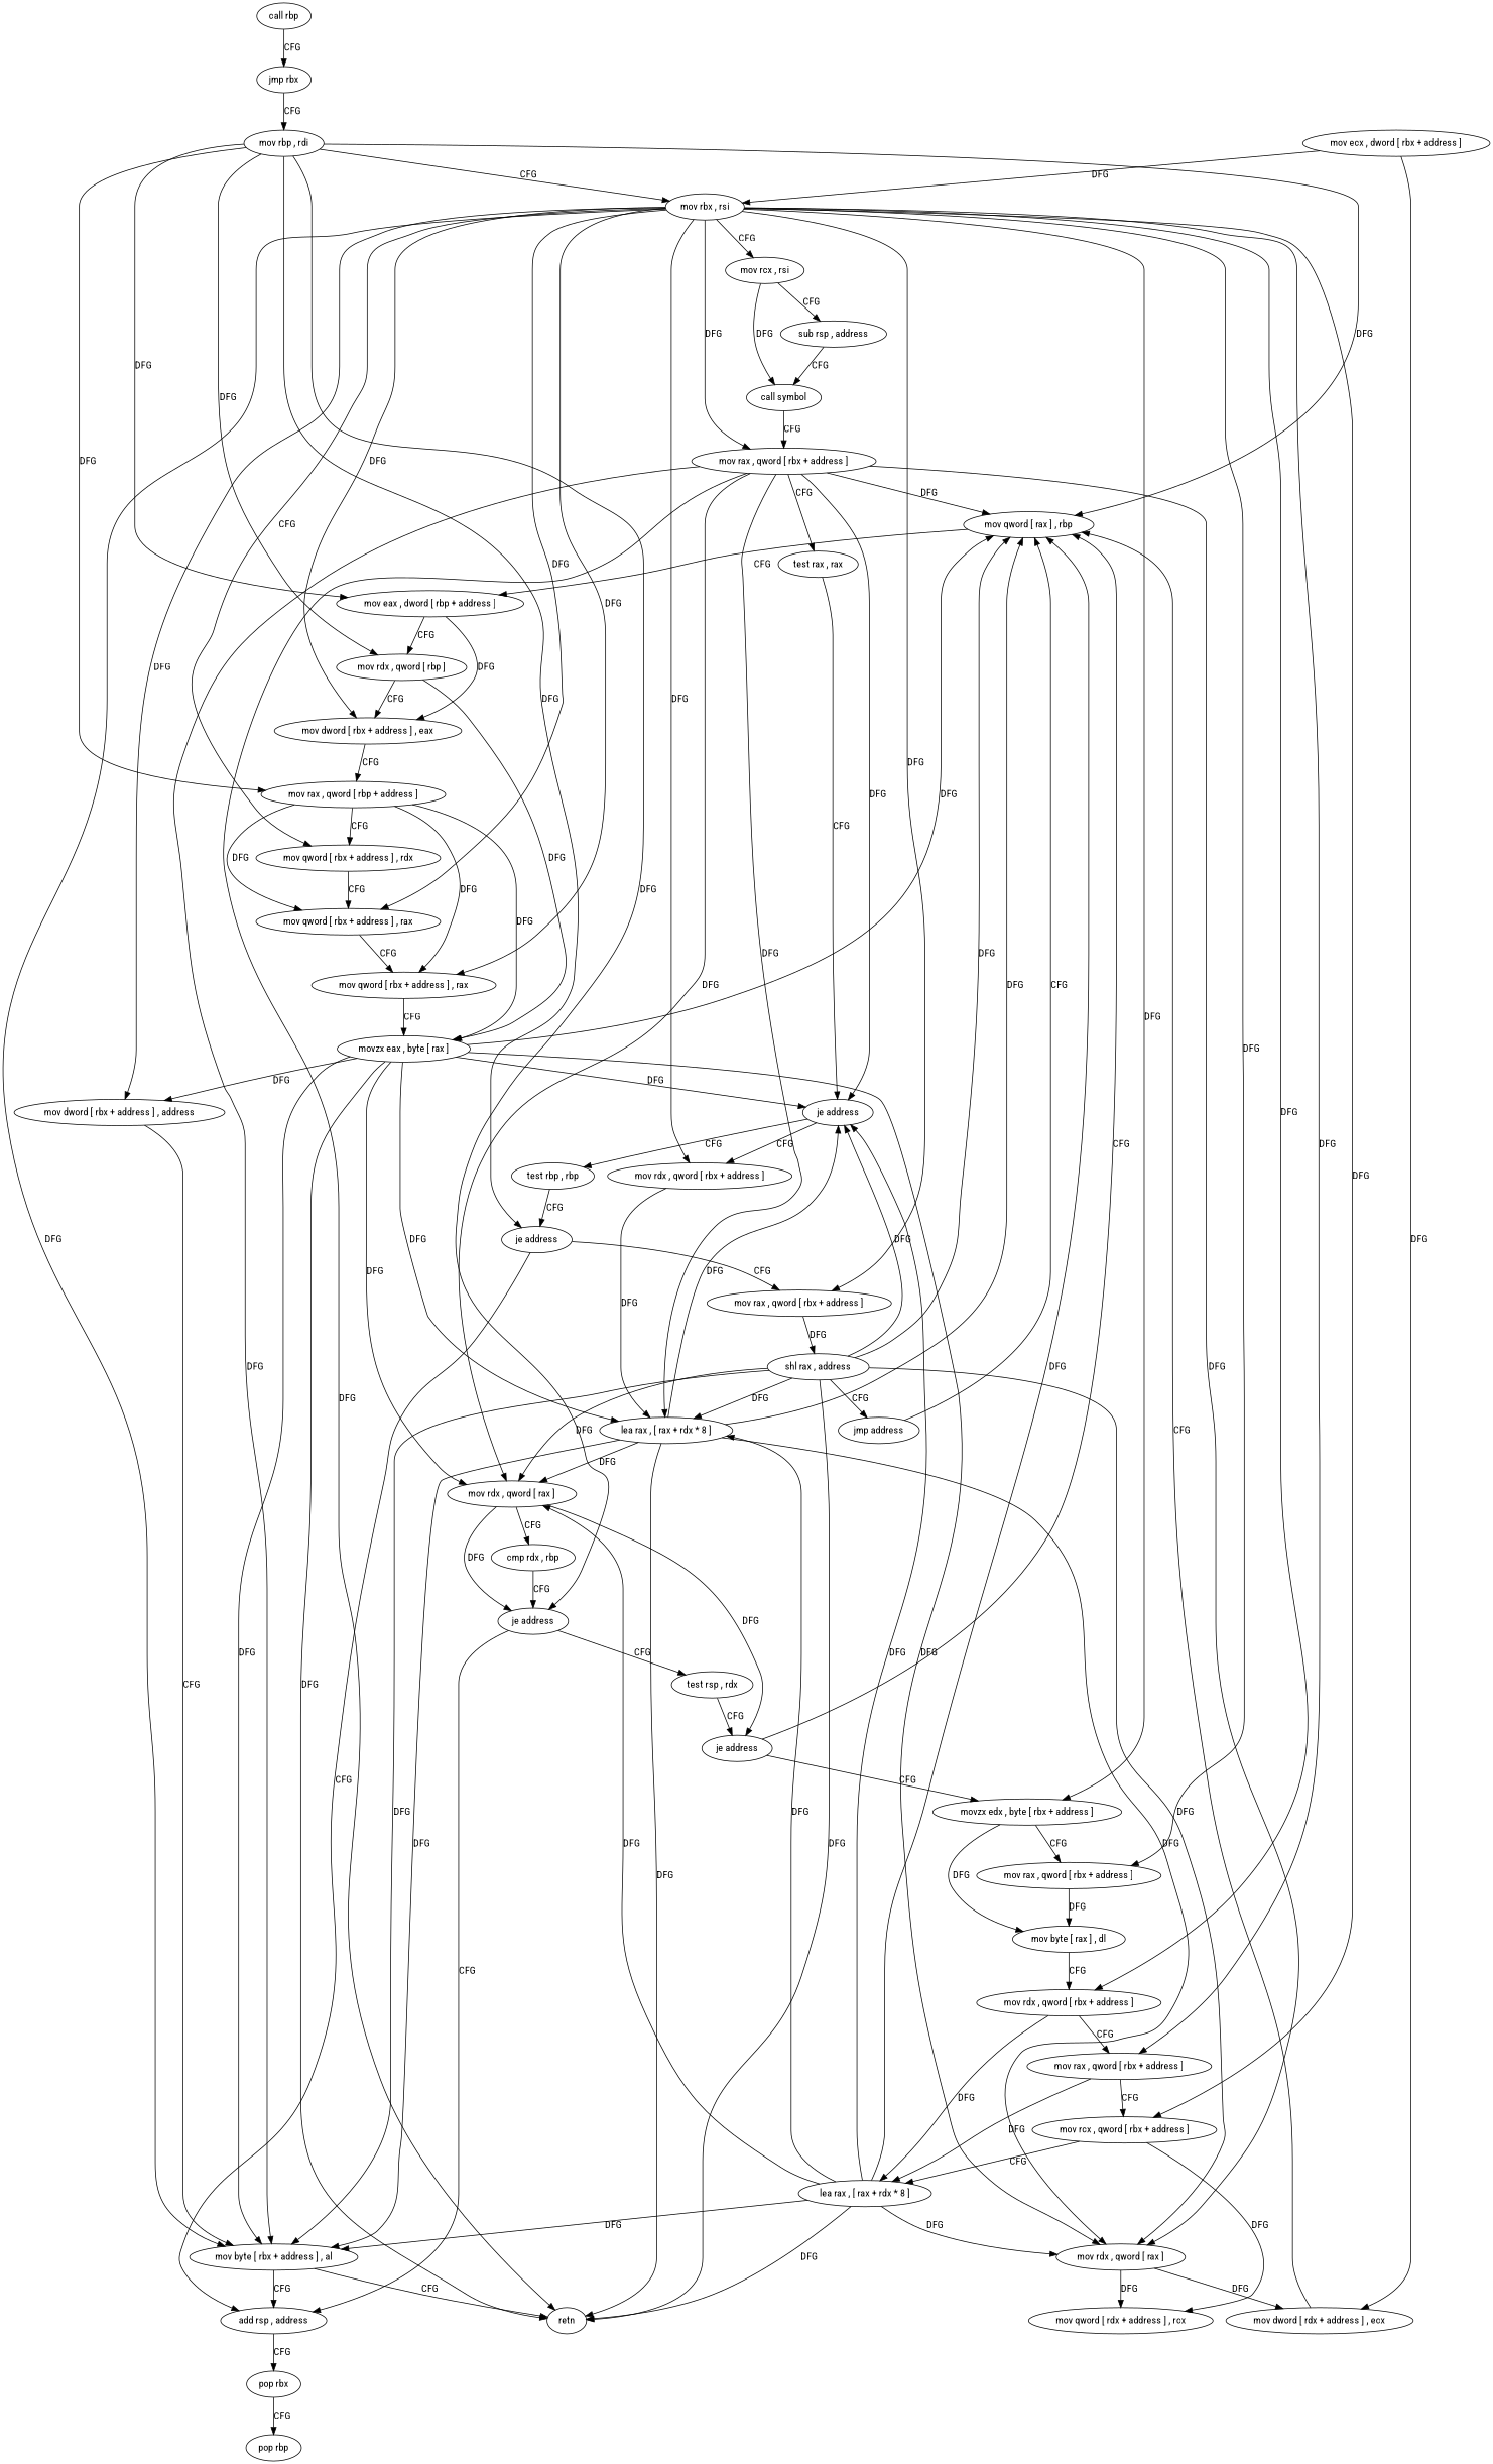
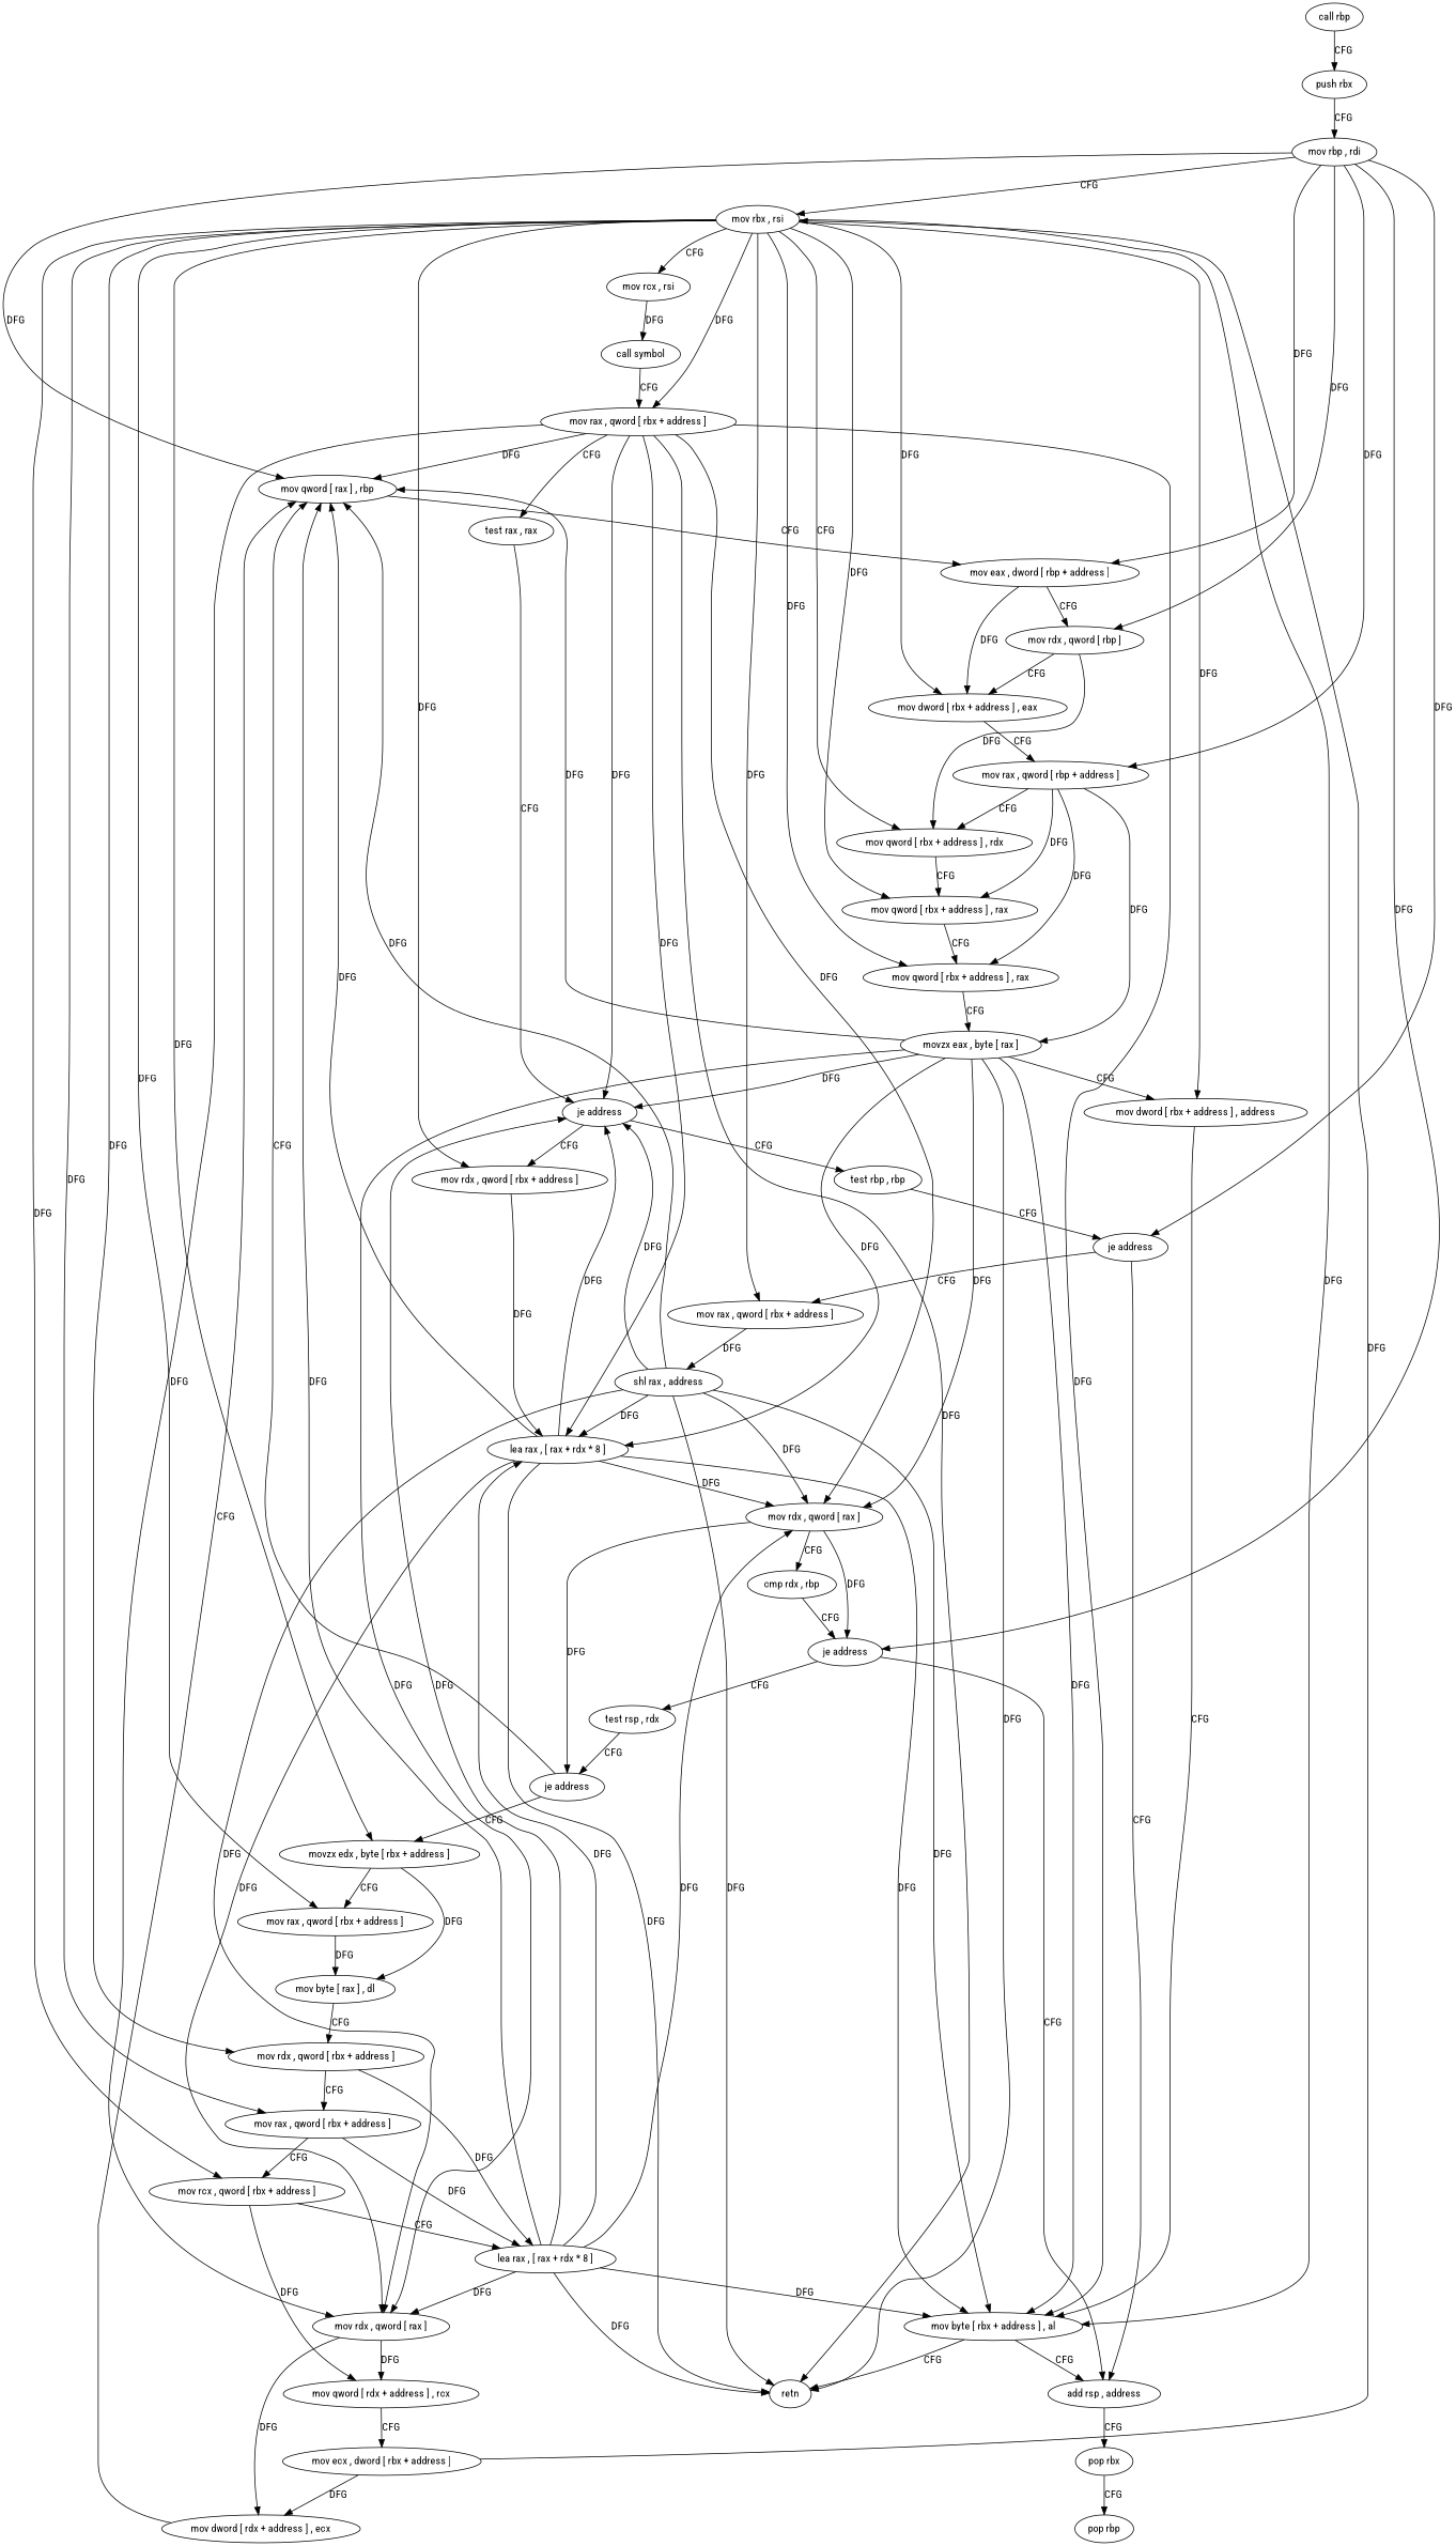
  digraph {
    fontname="Roboto Condensed"
    node [fontname="Roboto Condensed"]
    edge [fontname="Roboto Condensed"]
    n1 [label="call rbp"]
-   n2 [label="jmp rbx"]
+   n2 [label="push rbx"]
    n3 [label="mov rbp , rdi"]
    n4 [label="mov rbx , rsi"]
    n5 [label="je address"]
    n6 [label="je address"]
    n7 [label="mov qword [ rax ] , rbp"]
    n8 [label="mov eax , dword [ rbp + address ]"]
    n9 [label="mov rdx , qword [ rbp ]"]
    n10 [label="mov rax , qword [ rbp + address ]"]
    n11 [label="mov rcx , rsi"]
    n12 [label="mov rax , qword [ rbx + address ]"]
    n13 [label="mov rdx , qword [ rbx + address ]"]
    n14 [label="mov rax , qword [ rbx + address ]"]
    n15 [label="movzx edx , byte [ rbx + address ]"]
    n16 [label="mov dword [ rbx + address ] , eax"]
    n17 [label="mov qword [ rbx + address ] , rdx"]
    n18 [label="mov qword [ rbx + address ] , rax"]
    n19 [label="mov qword [ rbx + address ] , rax"]
    n20 [label="mov dword [ rbx + address ] , address"]
    n21 [label="mov byte [ rbx + address ] , al"]
    n22 [label="mov rax , qword [ rbx + address ]"]
    n23 [label="mov rdx , qword [ rbx + address ]"]
    n24 [label="mov rax , qword [ rbx + address ]"]
    n25 [label="mov rcx , qword [ rbx + address ]"]
    n26 [label="add rsp , address"]
    n27 [label="test rsp , rdx"]
    n28 [label="movzx eax , byte [ rax ]"]
-   n29 [label="sub rsp , address"]
    n30 [label="call symbol"]
    n31 [label="test rax , rax"]
    n32 [label="je address"]
    n33 [label="lea rax , [ rax + rdx * 8 ]"]
    n34 [label="mov rdx , qword [ rax ]"]
    n35 [label=retn]
    n36 [label="mov rdx , qword [ rax ]"]
    n37 [label="shl rax , address"]
    n38 [label="mov byte [ rax ] , dl"]
    n39 [label="lea rax , [ rax + rdx * 8 ]"]
    n40 [label="mov qword [ rdx + address ] , rcx"]
    n41 [label="mov ecx , dword [ rbx + address ]"]
    n42 [label="mov dword [ rdx + address ] , ecx"]
    n43 [label="test rbp , rbp"]
    n44 [label="cmp rdx , rbp"]
    n45 [label="je address"]
    n46 [label="pop rbx"]
    n47 [label="pop rbp"]
-   n48 [label="jmp address"]
    n1 -> n2 [label=CFG]
    n2 -> n3 [label=CFG]
    n3 -> n4 [label=CFG]
    n3 -> n5 [label=DFG]
    n3 -> n6 [label=DFG]
    n3 -> n7 [label=DFG]
    n3 -> n8 [label=DFG]
    n3 -> n9 [label=DFG]
    n3 -> n10 [label=DFG]
    n4 -> n11 [label=CFG]
    n4 -> n12 [label=DFG]
    n4 -> n13 [label=DFG]
    n4 -> n14 [label=DFG]
    n4 -> n15 [label=DFG]
    n4 -> n16 [label=DFG]
    n4 -> n17 [label=CFG]
    n4 -> n18 [label=DFG]
    n4 -> n19 [label=DFG]
    n4 -> n20 [label=DFG]
    n4 -> n21 [label=DFG]
    n4 -> n22 [label=DFG]
    n4 -> n23 [label=DFG]
    n4 -> n24 [label=DFG]
    n4 -> n25 [label=DFG]
    n5 -> n14 [label=CFG]
    n5 -> n26 [label=CFG]
    n6 -> n26 [label=CFG]
    n6 -> n27 [label=CFG]
    n7 -> n8 [label=CFG]
    n8 -> n9 [label=CFG]
    n8 -> n16 [label=DFG]
    n9 -> n16 [label=CFG]
-   n9 -> n28 [label=DFG]
+   n9 -> n17 [label=DFG]
    n10 -> n17 [label=CFG]
    n10 -> n18 [label=DFG]
    n10 -> n19 [label=DFG]
    n10 -> n28 [label=DFG]
-   n11 -> n29 [label=CFG]
    n11 -> n30 [label=DFG]
    n12 -> n7 [label=DFG]
    n12 -> n21 [label=DFG]
    n12 -> n31 [label=CFG]
    n12 -> n32 [label=DFG]
    n12 -> n33 [label=DFG]
    n12 -> n34 [label=DFG]
    n12 -> n35 [label=DFG]
    n12 -> n36 [label=DFG]
    n13 -> n33 [label=DFG]
    n14 -> n37 [label=DFG]
    n15 -> n22 [label=CFG]
    n15 -> n38 [label=DFG]
    n16 -> n10 [label=CFG]
    n17 -> n18 [label=CFG]
    n18 -> n19 [label=CFG]
    n19 -> n28 [label=CFG]
    n20 -> n21 [label=CFG]
    n21 -> n26 [label=CFG]
    n21 -> n35 [label=CFG]
    n22 -> n38 [label=DFG]
    n23 -> n24 [label=CFG]
    n23 -> n39 [label=DFG]
    n24 -> n25 [label=CFG]
    n24 -> n39 [label=DFG]
    n25 -> n39 [label=CFG]
    n25 -> n40 [label=DFG]
    n26 -> n46 [label=CFG]
    n27 -> n45 [label=CFG]
    n28 -> n7 [label=DFG]
-   n28 -> n20 [label=DFG]
+   n28 -> n20 [label=CFG]
    n28 -> n21 [label=DFG]
    n28 -> n32 [label=DFG]
    n28 -> n33 [label=DFG]
    n28 -> n34 [label=DFG]
    n28 -> n35 [label=DFG]
    n28 -> n36 [label=DFG]
-   n29 -> n30 [label=CFG]
    n30 -> n12 [label=CFG]
    n31 -> n32 [label=CFG]
    n32 -> n13 [label=CFG]
    n32 -> n43 [label=CFG]
    n33 -> n7 [label=DFG]
    n33 -> n21 [label=DFG]
    n33 -> n32 [label=DFG]
    n33 -> n34 [label=DFG]
    n33 -> n35 [label=DFG]
    n33 -> n36 [label=DFG]
    n34 -> n6 [label=DFG]
    n34 -> n44 [label=CFG]
    n34 -> n45 [label=DFG]
    n36 -> n40 [label=DFG]
    n36 -> n42 [label=DFG]
    n37 -> n7 [label=DFG]
    n37 -> n21 [label=DFG]
    n37 -> n32 [label=DFG]
    n37 -> n33 [label=DFG]
    n37 -> n34 [label=DFG]
    n37 -> n35 [label=DFG]
    n37 -> n36 [label=DFG]
-   n37 -> n48 [label=CFG]
    n38 -> n23 [label=CFG]
    n39 -> n7 [label=DFG]
    n39 -> n21 [label=DFG]
    n39 -> n32 [label=DFG]
    n39 -> n33 [label=DFG]
    n39 -> n34 [label=DFG]
    n39 -> n35 [label=DFG]
    n39 -> n36 [label=DFG]
+   n40 -> n41 [label=CFG]
    n41 -> n4 [label=DFG]
    n41 -> n42 [label=DFG]
    n42 -> n7 [label=CFG]
    n43 -> n5 [label=CFG]
    n44 -> n6 [label=CFG]
    n45 -> n7 [label=CFG]
    n45 -> n15 [label=CFG]
    n46 -> n47 [label=CFG]
-   n48 -> n7 [label=CFG]
  }
